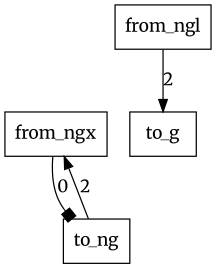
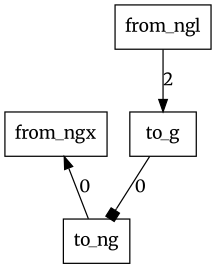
  digraph {
    fontname=Merriweather
    rankdir=TB
    node [fillcolor=white fontname=Merriweather shape=box style=filled]
    edge [arrowhead=normal fontname=Merriweather]
    n1 [label=<from_ngx>]
    n2 [label=<to_ng>]
    n3 [label=<from_ngl>]
    n4 [label=<to_g>]
-   n1 -> n2 [arrowhead=box label=0]
-   n2 -> n1 [label=2]
+   n4 -> n2 [arrowhead=box label=0]
+   n2 -> n1 [label=0]
    n3 -> n4 [label=2]
  }
